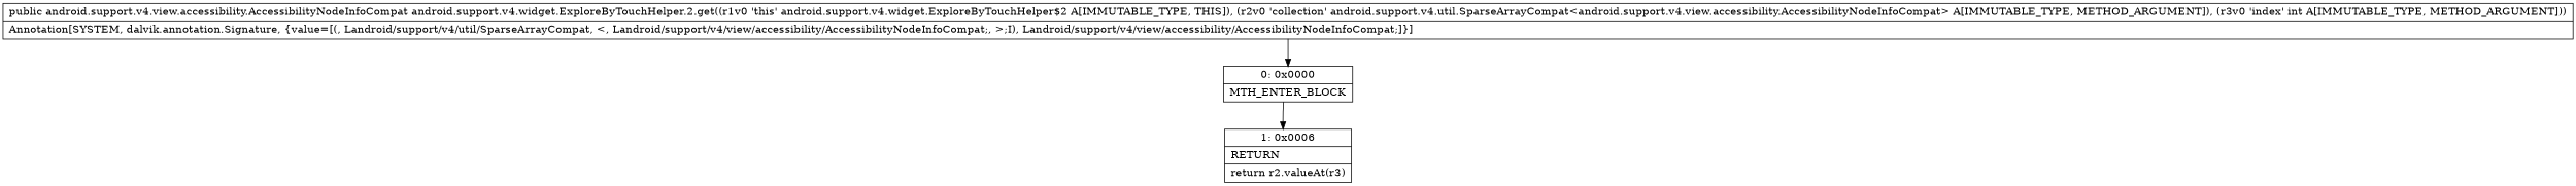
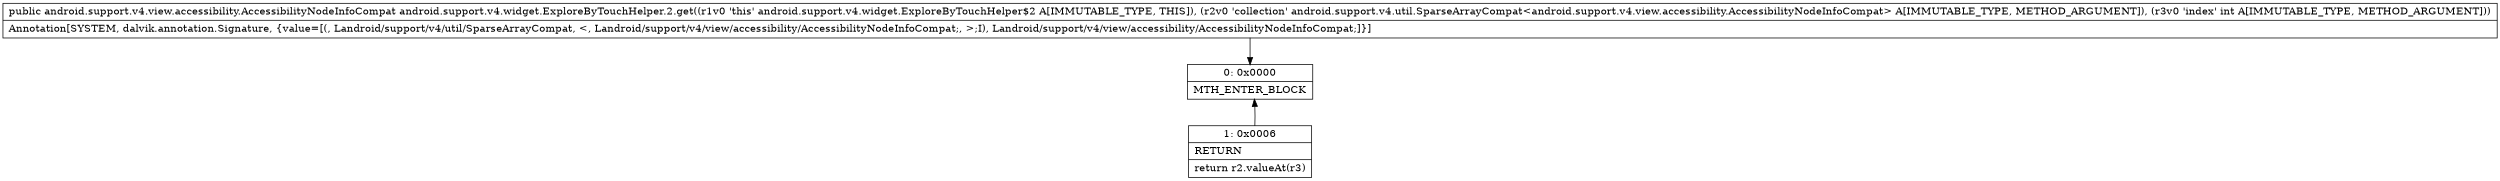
  digraph {
    node [shape=record]
    n1 [label="{0\:\ 0x0000|MTH_ENTER_BLOCK\l}"]
    n2 [label="{1\:\ 0x0006|RETURN\l|return r2.valueAt(r3)\l}"]
    n3 [label="{public android.support.v4.view.accessibility.AccessibilityNodeInfoCompat android.support.v4.widget.ExploreByTouchHelper.2.get((r1v0 'this' android.support.v4.widget.ExploreByTouchHelper$2 A[IMMUTABLE_TYPE, THIS]), (r2v0 'collection' android.support.v4.util.SparseArrayCompat\<android.support.v4.view.accessibility.AccessibilityNodeInfoCompat\> A[IMMUTABLE_TYPE, METHOD_ARGUMENT]), (r3v0 'index' int A[IMMUTABLE_TYPE, METHOD_ARGUMENT]))  | Annotation[SYSTEM, dalvik.annotation.Signature, \{value=[(, Landroid\/support\/v4\/util\/SparseArrayCompat, \<, Landroid\/support\/v4\/view\/accessibility\/AccessibilityNodeInfoCompat;, \>;I), Landroid\/support\/v4\/view\/accessibility\/AccessibilityNodeInfoCompat;]\}]\l}"]
-   n1 -> n2
+   n2 -> n1
    n3 -> n1
  }
